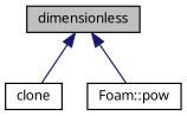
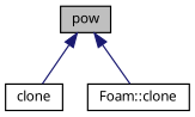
  digraph {
    fontname="Noto Sans"
    rankdir=TB
    node [color=black fontname="Noto Sans" fontsize=10 shape=record]
    edge [color=midnightblue dir=back fontname="Noto Sans" fontsize=10 labelfontname=Helvetica labelfontsize=10 style=solid]
-   n1 [fillcolor=grey75 fontcolor=black height=0.2 label=dimensionless style=filled width=0.4]
+   n1 [fillcolor=grey75 fontcolor=black height=0.2 label=pow style=filled width=0.4]
    n2 [height=0.2 label=clone width=0.4]
-   n3 [height=0.2 label="Foam::pow" width=0.4]
+   n3 [height=0.2 label="Foam::clone" width=0.4]
    n1 -> n2
    n1 -> n3
  }
